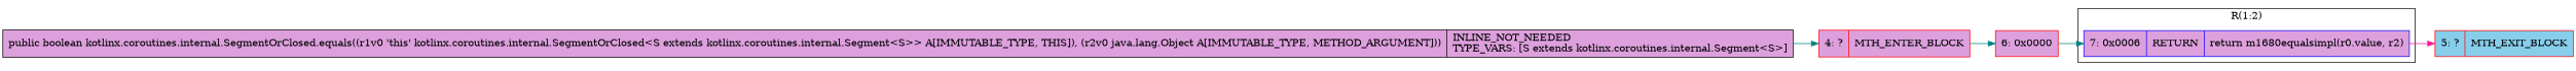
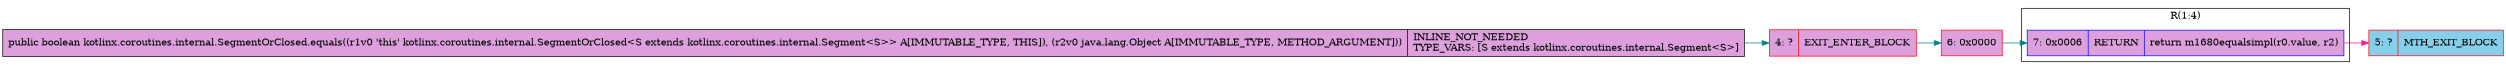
  digraph {
    rankdir=LR
    node [color=red fillcolor=plum shape=record style=filled]
    edge [color=teal]
    n1 [color=blue label="{7\:\ 0x0006|RETURN\l|return m1680equalsimpl(r0.value, r2)\l}"]
    n2 [fillcolor=skyblue label="{5\:\ ?|MTH_EXIT_BLOCK\l}"]
-   n3 [label="{4\:\ ?|MTH_ENTER_BLOCK\l}"]
+   n3 [label="{4\:\ ?|EXIT_ENTER_BLOCK\l}"]
    n4 [label="{6\:\ 0x0000}"]
    n5 [label="{public boolean kotlinx.coroutines.internal.SegmentOrClosed.equals((r1v0 'this' kotlinx.coroutines.internal.SegmentOrClosed\<S extends kotlinx.coroutines.internal.Segment\<S\>\> A[IMMUTABLE_TYPE, THIS]), (r2v0 java.lang.Object A[IMMUTABLE_TYPE, METHOD_ARGUMENT]))  | INLINE_NOT_NEEDED\lTYPE_VARS: [S extends kotlinx.coroutines.internal.Segment\<S\>]\l}" color=""]
    subgraph cluster_1 {
-     label="R(1:2)"
+     label="R(1:4)"
      n1
    }
    n1 -> n2 [color=deeppink]
    n3 -> n4
    n4 -> n1
    n5 -> n3
  }
